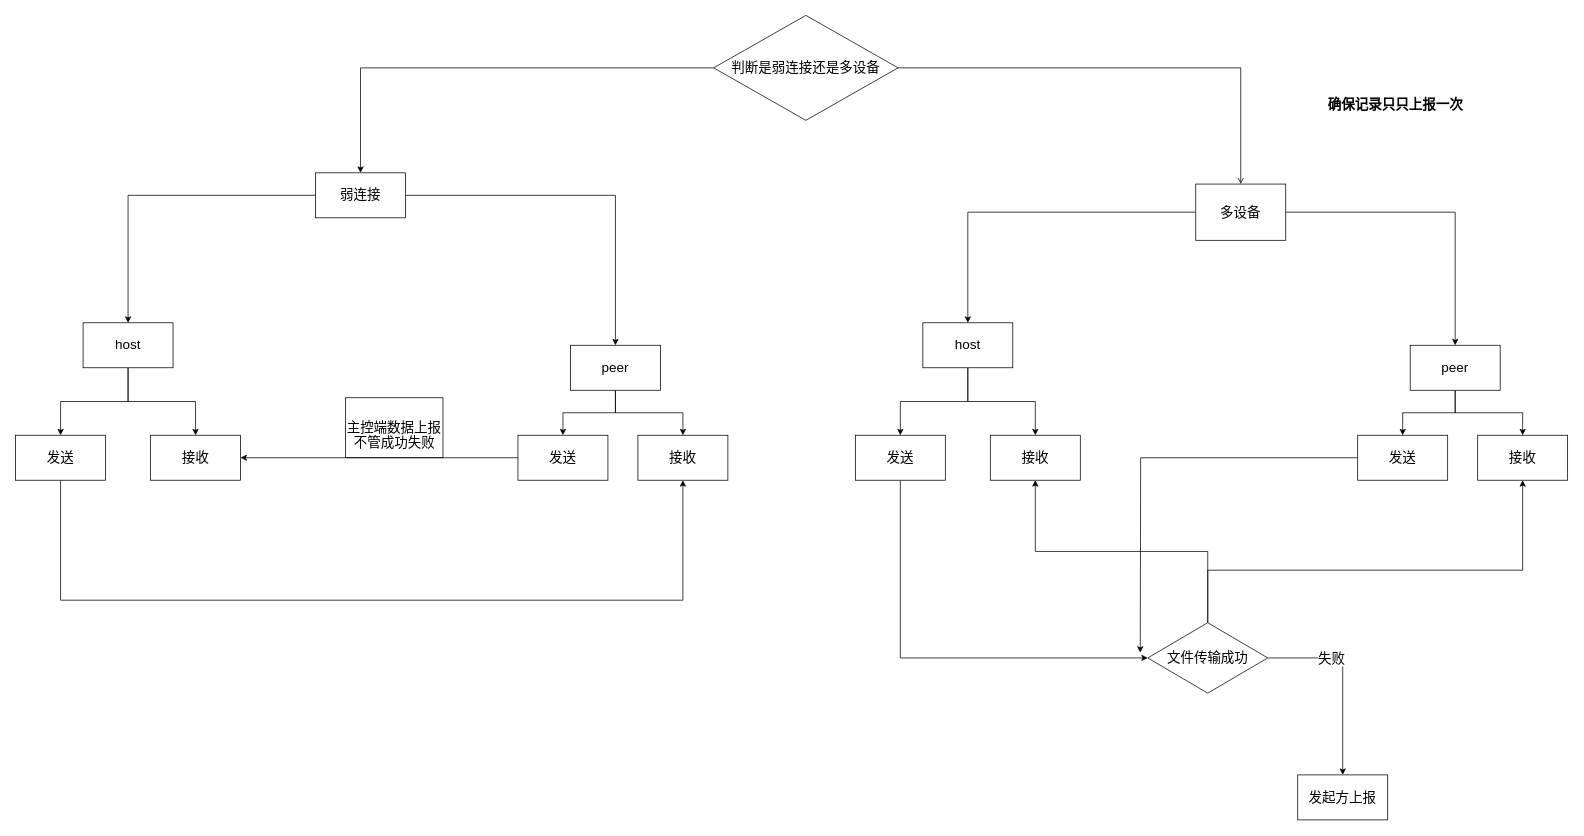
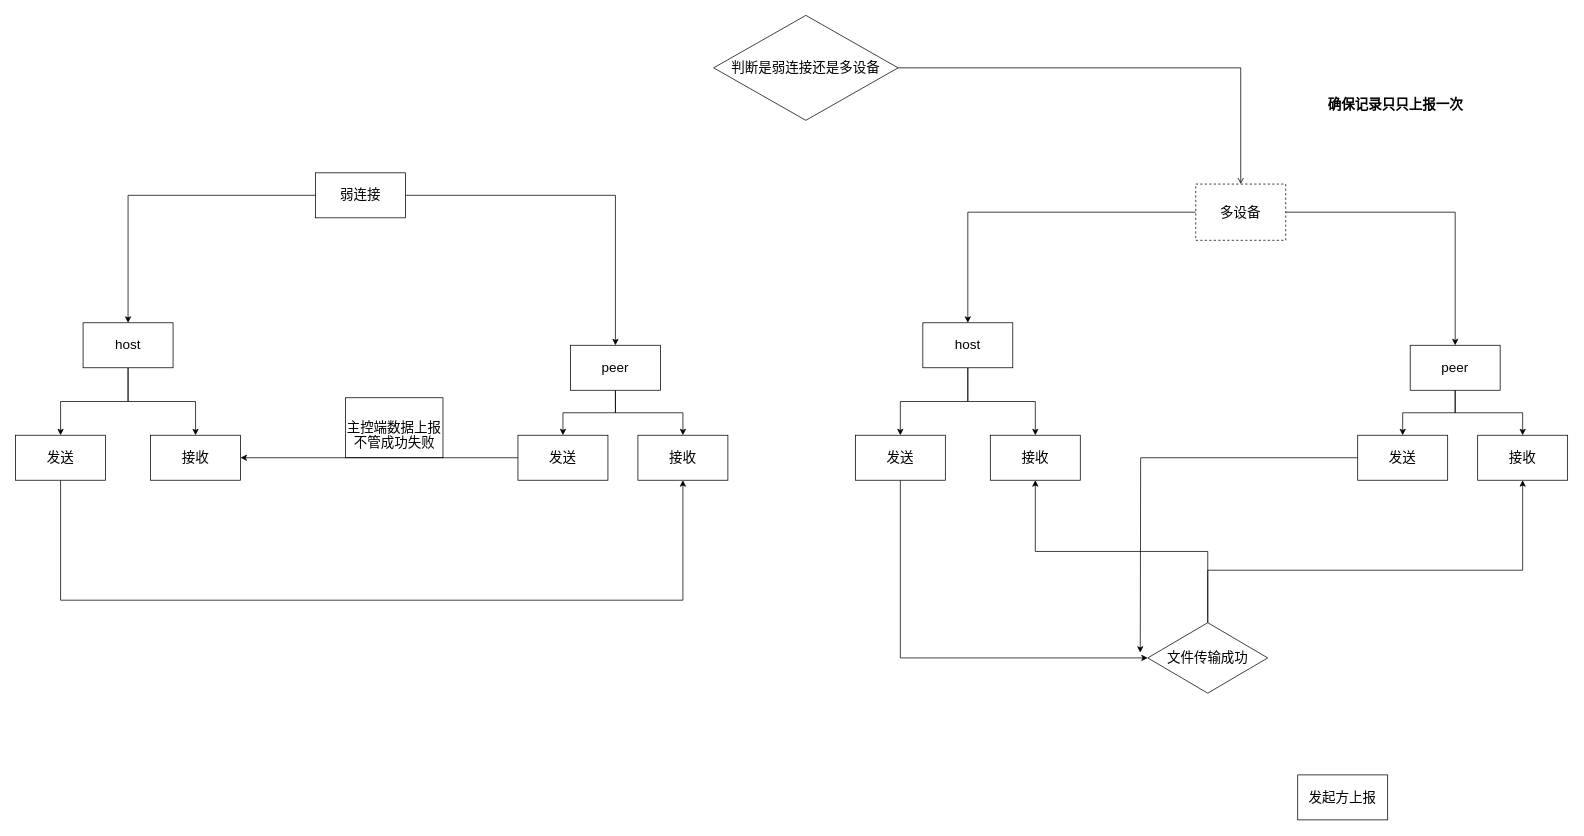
  <mxCell id="0" />
  <mxCell id="1" parent="0" />
  <mxCell id="2" style="edgeStyle=orthogonalEdgeStyle;rounded=0;orthogonalLoop=1;jettySize=auto;html=1;fontSize=18;arcSize=18;" parent="1" source="4" target="20" edge="1"><mxGeometry relative="1" as="geometry" /></mxCell>
  <mxCell id="3" style="edgeStyle=orthogonalEdgeStyle;rounded=0;orthogonalLoop=1;jettySize=auto;html=1;exitX=1;exitY=0.5;exitDx=0;exitDy=0;entryX=0.5;entryY=0;entryDx=0;entryDy=0;fontSize=18;arcSize=18;" parent="1" source="4" target="23" edge="1"><mxGeometry relative="1" as="geometry" /></mxCell>
  <mxCell id="4" value="弱连接" style="rounded=0;whiteSpace=wrap;html=1;arcSize=18;fontSize=18;" parent="1" vertex="1"><mxGeometry x="420" y="230" width="120" height="60" as="geometry" /></mxCell>
  <mxCell id="5" style="edgeStyle=orthogonalEdgeStyle;rounded=0;orthogonalLoop=1;jettySize=auto;html=1;entryX=0.5;entryY=0;entryDx=0;entryDy=0;fontSize=18;" parent="1" source="7" target="34" edge="1"><mxGeometry relative="1" as="geometry" /></mxCell>
  <mxCell id="6" style="edgeStyle=orthogonalEdgeStyle;rounded=0;orthogonalLoop=1;jettySize=auto;html=1;entryX=0.5;entryY=0;entryDx=0;entryDy=0;fontSize=18;" parent="1" source="7" target="37" edge="1"><mxGeometry relative="1" as="geometry" /></mxCell>
- <mxCell id="7" value="&lt;font style=&quot;font-size: 18px;&quot;&gt;多设备&lt;/font&gt;" style="rounded=0;whiteSpace=wrap;html=1;arcSize=18;fontSize=18;" parent="1" vertex="1"><mxGeometry x="1594" y="245" width="120" height="75" as="geometry" /></mxCell>
+ <mxCell id="7" value="&lt;font style=&quot;font-size: 18px;&quot;&gt;多设备&lt;/font&gt;" style="rounded=0;whiteSpace=wrap;html=1;arcSize=18;fontSize=18;dashed=1;" parent="1" vertex="1"><mxGeometry x="1594" y="245" width="120" height="75" as="geometry" /></mxCell>
  <mxCell id="8" style="edgeStyle=orthogonalEdgeStyle;rounded=0;orthogonalLoop=1;jettySize=auto;html=1;entryX=0.5;entryY=0;entryDx=0;entryDy=0;exitX=1;exitY=0.5;exitDx=0;exitDy=0;arcSize=18;fontSize=18;endArrow=open;" parent="1" source="10" target="7" edge="1"><mxGeometry relative="1" as="geometry"><mxPoint x="1230" y="110" as="sourcePoint" /><mxPoint x="1304" y="265" as="targetPoint" /></mxGeometry></mxCell>
- <mxCell id="9" style="edgeStyle=orthogonalEdgeStyle;rounded=0;orthogonalLoop=1;jettySize=auto;html=1;exitX=0;exitY=0.5;exitDx=0;exitDy=0;arcSize=18;fontSize=18;" parent="1" source="10" target="4" edge="1"><mxGeometry relative="1" as="geometry" /></mxCell>
  <mxCell id="10" value="&lt;font style=&quot;font-size: 18px;&quot;&gt;判断是弱连接还是多设备&lt;/font&gt;" style="rhombus;whiteSpace=wrap;html=1;arcSize=18;fontSize=18;" parent="1" vertex="1"><mxGeometry x="951" y="20" width="246" height="140" as="geometry" /></mxCell>
- <mxCell id="11" style="edgeStyle=orthogonalEdgeStyle;rounded=0;orthogonalLoop=1;jettySize=auto;html=1;exitX=1;exitY=0.5;exitDx=0;exitDy=0;arcSize=18;fontSize=18;" parent="1" source="15" target="16" edge="1"><mxGeometry relative="1" as="geometry" /></mxCell>
- <mxCell id="12" value="失败" style="edgeLabel;html=1;align=center;verticalAlign=middle;resizable=0;points=[];arcSize=18;fontSize=18;" parent="11" vertex="1" connectable="0"><mxGeometry x="-0.345" relative="1" as="geometry"><mxPoint as="offset" /></mxGeometry></mxCell>
  <mxCell id="13" style="edgeStyle=orthogonalEdgeStyle;rounded=0;orthogonalLoop=1;jettySize=auto;html=1;entryX=0.5;entryY=1;entryDx=0;entryDy=0;fontSize=18;" parent="1" source="15" target="41" edge="1"><mxGeometry relative="1" as="geometry"><Array as="points"><mxPoint x="1610" y="760" /><mxPoint x="2030" y="760" /></Array></mxGeometry></mxCell>
  <mxCell id="14" style="edgeStyle=orthogonalEdgeStyle;rounded=0;orthogonalLoop=1;jettySize=auto;html=1;exitX=0.5;exitY=0;exitDx=0;exitDy=0;entryX=0.5;entryY=1;entryDx=0;entryDy=0;fontSize=18;" parent="1" source="15" target="40" edge="1"><mxGeometry relative="1" as="geometry" /></mxCell>
  <mxCell id="15" value="文件传输成功" style="rhombus;whiteSpace=wrap;html=1;arcSize=18;fontSize=18;" parent="1" vertex="1"><mxGeometry x="1530" y="830" width="160" height="94" as="geometry" /></mxCell>
  <mxCell id="16" value="发起方上报" style="rounded=0;whiteSpace=wrap;html=1;arcSize=18;fontSize=18;" parent="1" vertex="1"><mxGeometry x="1730" y="1033" width="120" height="60" as="geometry" /></mxCell>
  <mxCell id="17" value="&lt;font style=&quot;font-size: 18px;&quot;&gt;确保记录只只上报一次&lt;/font&gt;" style="text;strokeColor=none;fillColor=none;html=1;fontSize=18;fontStyle=1;verticalAlign=middle;align=center;dashed=1;dashPattern=8 8;arcSize=18;" parent="1" vertex="1"><mxGeometry x="1820" y="120" width="80" height="40" as="geometry" /></mxCell>
  <mxCell id="18" style="edgeStyle=orthogonalEdgeStyle;rounded=0;orthogonalLoop=1;jettySize=auto;html=1;entryX=0.5;entryY=0;entryDx=0;entryDy=0;fontSize=18;arcSize=18;" parent="1" source="20" target="30" edge="1"><mxGeometry relative="1" as="geometry" /></mxCell>
  <mxCell id="19" style="edgeStyle=orthogonalEdgeStyle;rounded=0;orthogonalLoop=1;jettySize=auto;html=1;entryX=0.5;entryY=0;entryDx=0;entryDy=0;fontSize=18;arcSize=18;" parent="1" source="20" target="27" edge="1"><mxGeometry relative="1" as="geometry" /></mxCell>
  <mxCell id="20" value="host" style="rounded=0;whiteSpace=wrap;html=1;fontSize=18;arcSize=18;" parent="1" vertex="1"><mxGeometry x="110" y="430" width="120" height="60" as="geometry" /></mxCell>
  <mxCell id="21" style="edgeStyle=orthogonalEdgeStyle;rounded=0;orthogonalLoop=1;jettySize=auto;html=1;entryX=0.5;entryY=0;entryDx=0;entryDy=0;fontSize=18;arcSize=18;" parent="1" source="23" target="26" edge="1"><mxGeometry relative="1" as="geometry" /></mxCell>
  <mxCell id="22" style="edgeStyle=orthogonalEdgeStyle;rounded=0;orthogonalLoop=1;jettySize=auto;html=1;entryX=0.5;entryY=0;entryDx=0;entryDy=0;fontSize=18;arcSize=18;" parent="1" source="23" target="28" edge="1"><mxGeometry relative="1" as="geometry" /></mxCell>
  <mxCell id="23" value="peer" style="rounded=0;whiteSpace=wrap;html=1;fontSize=18;arcSize=18;" parent="1" vertex="1"><mxGeometry x="760" y="460" width="120" height="60" as="geometry" /></mxCell>
  <mxCell id="24" value="主控端数据上报" style="rounded=0;whiteSpace=wrap;html=1;fontSize=18;arcSize=18;" parent="1" vertex="1"><mxGeometry x="460" y="530" width="130" height="80" as="geometry" /></mxCell>
  <mxCell id="25" style="edgeStyle=orthogonalEdgeStyle;rounded=0;orthogonalLoop=1;jettySize=auto;html=1;entryX=1;entryY=0.5;entryDx=0;entryDy=0;fontSize=18;arcSize=18;" parent="1" source="26" target="27" edge="1"><mxGeometry relative="1" as="geometry" /></mxCell>
  <mxCell id="26" value="发送" style="rounded=0;whiteSpace=wrap;html=1;fontSize=18;arcSize=18;" parent="1" vertex="1"><mxGeometry x="690" y="580" width="120" height="60" as="geometry" /></mxCell>
  <mxCell id="27" value="接收" style="rounded=0;whiteSpace=wrap;html=1;fontSize=18;arcSize=18;" parent="1" vertex="1"><mxGeometry x="200" y="580" width="120" height="60" as="geometry" /></mxCell>
  <mxCell id="28" value="接收" style="rounded=0;whiteSpace=wrap;html=1;fontSize=18;arcSize=18;" parent="1" vertex="1"><mxGeometry x="850" y="580" width="120" height="60" as="geometry" /></mxCell>
  <mxCell id="29" style="edgeStyle=orthogonalEdgeStyle;rounded=0;orthogonalLoop=1;jettySize=auto;html=1;entryX=0.5;entryY=1;entryDx=0;entryDy=0;fontSize=18;arcSize=18;" parent="1" source="30" target="28" edge="1"><mxGeometry relative="1" as="geometry"><Array as="points"><mxPoint x="80" y="800" /><mxPoint x="910" y="800" /></Array></mxGeometry></mxCell>
  <mxCell id="30" value="发送" style="rounded=0;whiteSpace=wrap;html=1;fontSize=18;arcSize=18;" parent="1" vertex="1"><mxGeometry x="20" y="580" width="120" height="60" as="geometry" /></mxCell>
  <mxCell id="31" value="不管成功失败" style="text;html=1;align=center;verticalAlign=middle;resizable=0;points=[];autosize=1;strokeColor=none;fillColor=none;fontSize=18;arcSize=18;" parent="1" vertex="1"><mxGeometry x="460" y="570" width="130" height="40" as="geometry" /></mxCell>
  <mxCell id="32" style="edgeStyle=orthogonalEdgeStyle;rounded=0;orthogonalLoop=1;jettySize=auto;html=1;entryX=0.5;entryY=0;entryDx=0;entryDy=0;fontSize=18;arcSize=18;" parent="1" source="34" target="43" edge="1"><mxGeometry relative="1" as="geometry" /></mxCell>
  <mxCell id="33" style="edgeStyle=orthogonalEdgeStyle;rounded=0;orthogonalLoop=1;jettySize=auto;html=1;entryX=0.5;entryY=0;entryDx=0;entryDy=0;fontSize=18;arcSize=18;" parent="1" source="34" target="40" edge="1"><mxGeometry relative="1" as="geometry" /></mxCell>
  <mxCell id="34" value="host" style="rounded=0;whiteSpace=wrap;html=1;fontSize=18;arcSize=18;" parent="1" vertex="1"><mxGeometry x="1230" y="430" width="120" height="60" as="geometry" /></mxCell>
  <mxCell id="35" style="edgeStyle=orthogonalEdgeStyle;rounded=0;orthogonalLoop=1;jettySize=auto;html=1;entryX=0.5;entryY=0;entryDx=0;entryDy=0;fontSize=18;arcSize=18;" parent="1" source="37" target="39" edge="1"><mxGeometry relative="1" as="geometry" /></mxCell>
  <mxCell id="36" style="edgeStyle=orthogonalEdgeStyle;rounded=0;orthogonalLoop=1;jettySize=auto;html=1;entryX=0.5;entryY=0;entryDx=0;entryDy=0;fontSize=18;arcSize=18;" parent="1" source="37" target="41" edge="1"><mxGeometry relative="1" as="geometry" /></mxCell>
  <mxCell id="37" value="peer" style="rounded=0;whiteSpace=wrap;html=1;fontSize=18;arcSize=18;" parent="1" vertex="1"><mxGeometry x="1880" y="460" width="120" height="60" as="geometry" /></mxCell>
  <mxCell id="38" style="edgeStyle=orthogonalEdgeStyle;rounded=0;orthogonalLoop=1;jettySize=auto;html=1;fontSize=18;" parent="1" source="39" edge="1"><mxGeometry relative="1" as="geometry"><mxPoint x="1520" y="870" as="targetPoint" /></mxGeometry></mxCell>
  <mxCell id="39" value="发送" style="rounded=0;whiteSpace=wrap;html=1;fontSize=18;arcSize=18;" parent="1" vertex="1"><mxGeometry x="1810" y="580" width="120" height="60" as="geometry" /></mxCell>
  <mxCell id="40" value="接收" style="rounded=0;whiteSpace=wrap;html=1;fontSize=18;arcSize=18;" parent="1" vertex="1"><mxGeometry x="1320" y="580" width="120" height="60" as="geometry" /></mxCell>
  <mxCell id="41" value="接收" style="rounded=0;whiteSpace=wrap;html=1;fontSize=18;arcSize=18;" parent="1" vertex="1"><mxGeometry x="1970" y="580" width="120" height="60" as="geometry" /></mxCell>
  <mxCell id="42" style="edgeStyle=orthogonalEdgeStyle;rounded=0;orthogonalLoop=1;jettySize=auto;html=1;entryX=0;entryY=0.5;entryDx=0;entryDy=0;fontSize=18;" parent="1" source="43" target="15" edge="1"><mxGeometry relative="1" as="geometry"><Array as="points"><mxPoint x="1200" y="877" /></Array></mxGeometry></mxCell>
  <mxCell id="43" value="发送" style="rounded=0;whiteSpace=wrap;html=1;fontSize=18;arcSize=18;" parent="1" vertex="1"><mxGeometry x="1140" y="580" width="120" height="60" as="geometry" /></mxCell>
